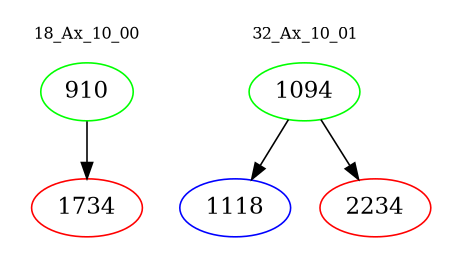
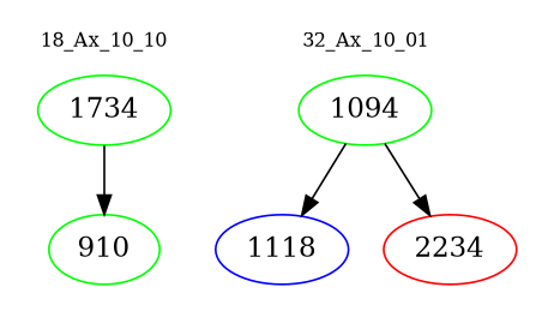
  digraph {
    node [color=green]
    edge [color=black]
    n1 [label=910]
-   n2 [color=red label=1734]
+   n2 [label=1734]
    n3 [label=1094]
    n4 [color=blue label=1118]
    n5 [color=red label=2234]
    subgraph cluster_1 {
      color=white
      fontsize=10
-     label="18_Ax_10_00"
+     label="18_Ax_10_10"
      n1
      n2
    }
    subgraph cluster_2 {
      color=white
      fontsize=10
      label="32_Ax_10_01"
      n3
      n4
      n5
    }
-   n1 -> n2
+   n2 -> n1
    n3 -> n4
    n3 -> n5
  }
